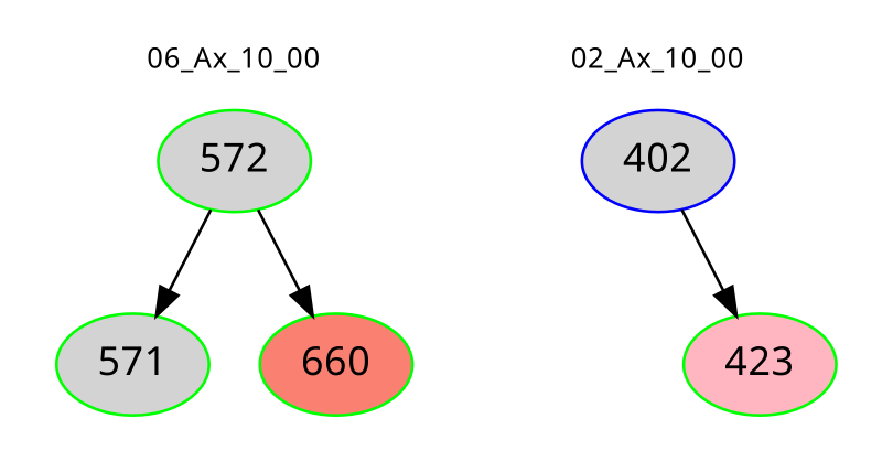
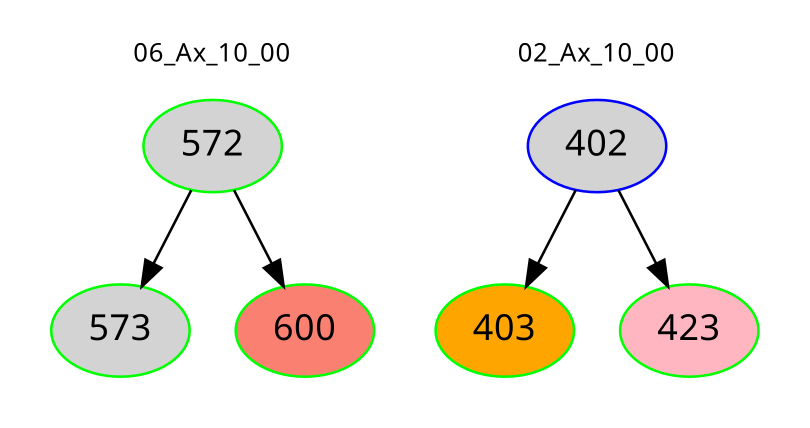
  digraph {
    fontname="Noto Sans"
    node [color=green fillcolor=lightgrey fontname="Noto Sans" style=filled]
    edge [color=black fontname="Noto Sans"]
    n1 [label=572]
-   n2 [label=571]
-   n3 [fillcolor=salmon label=660]
+   n2 [label=573]
+   n3 [fillcolor=salmon label=600]
    n4 [color=blue label=402]
+   n5 [fillcolor=orange label=403]
    n6 [fillcolor=lightpink label=423]
    subgraph cluster_1 {
      color=white
      fontsize=10
      label="06_Ax_10_00"
      n1
      n2
      n3
    }
    subgraph cluster_2 {
      color=white
      fontsize=10
      label="02_Ax_10_00"
      n4
+     n5
      n6
    }
    n1 -> n2
    n1 -> n3
+   n4 -> n5
    n4 -> n6
  }
